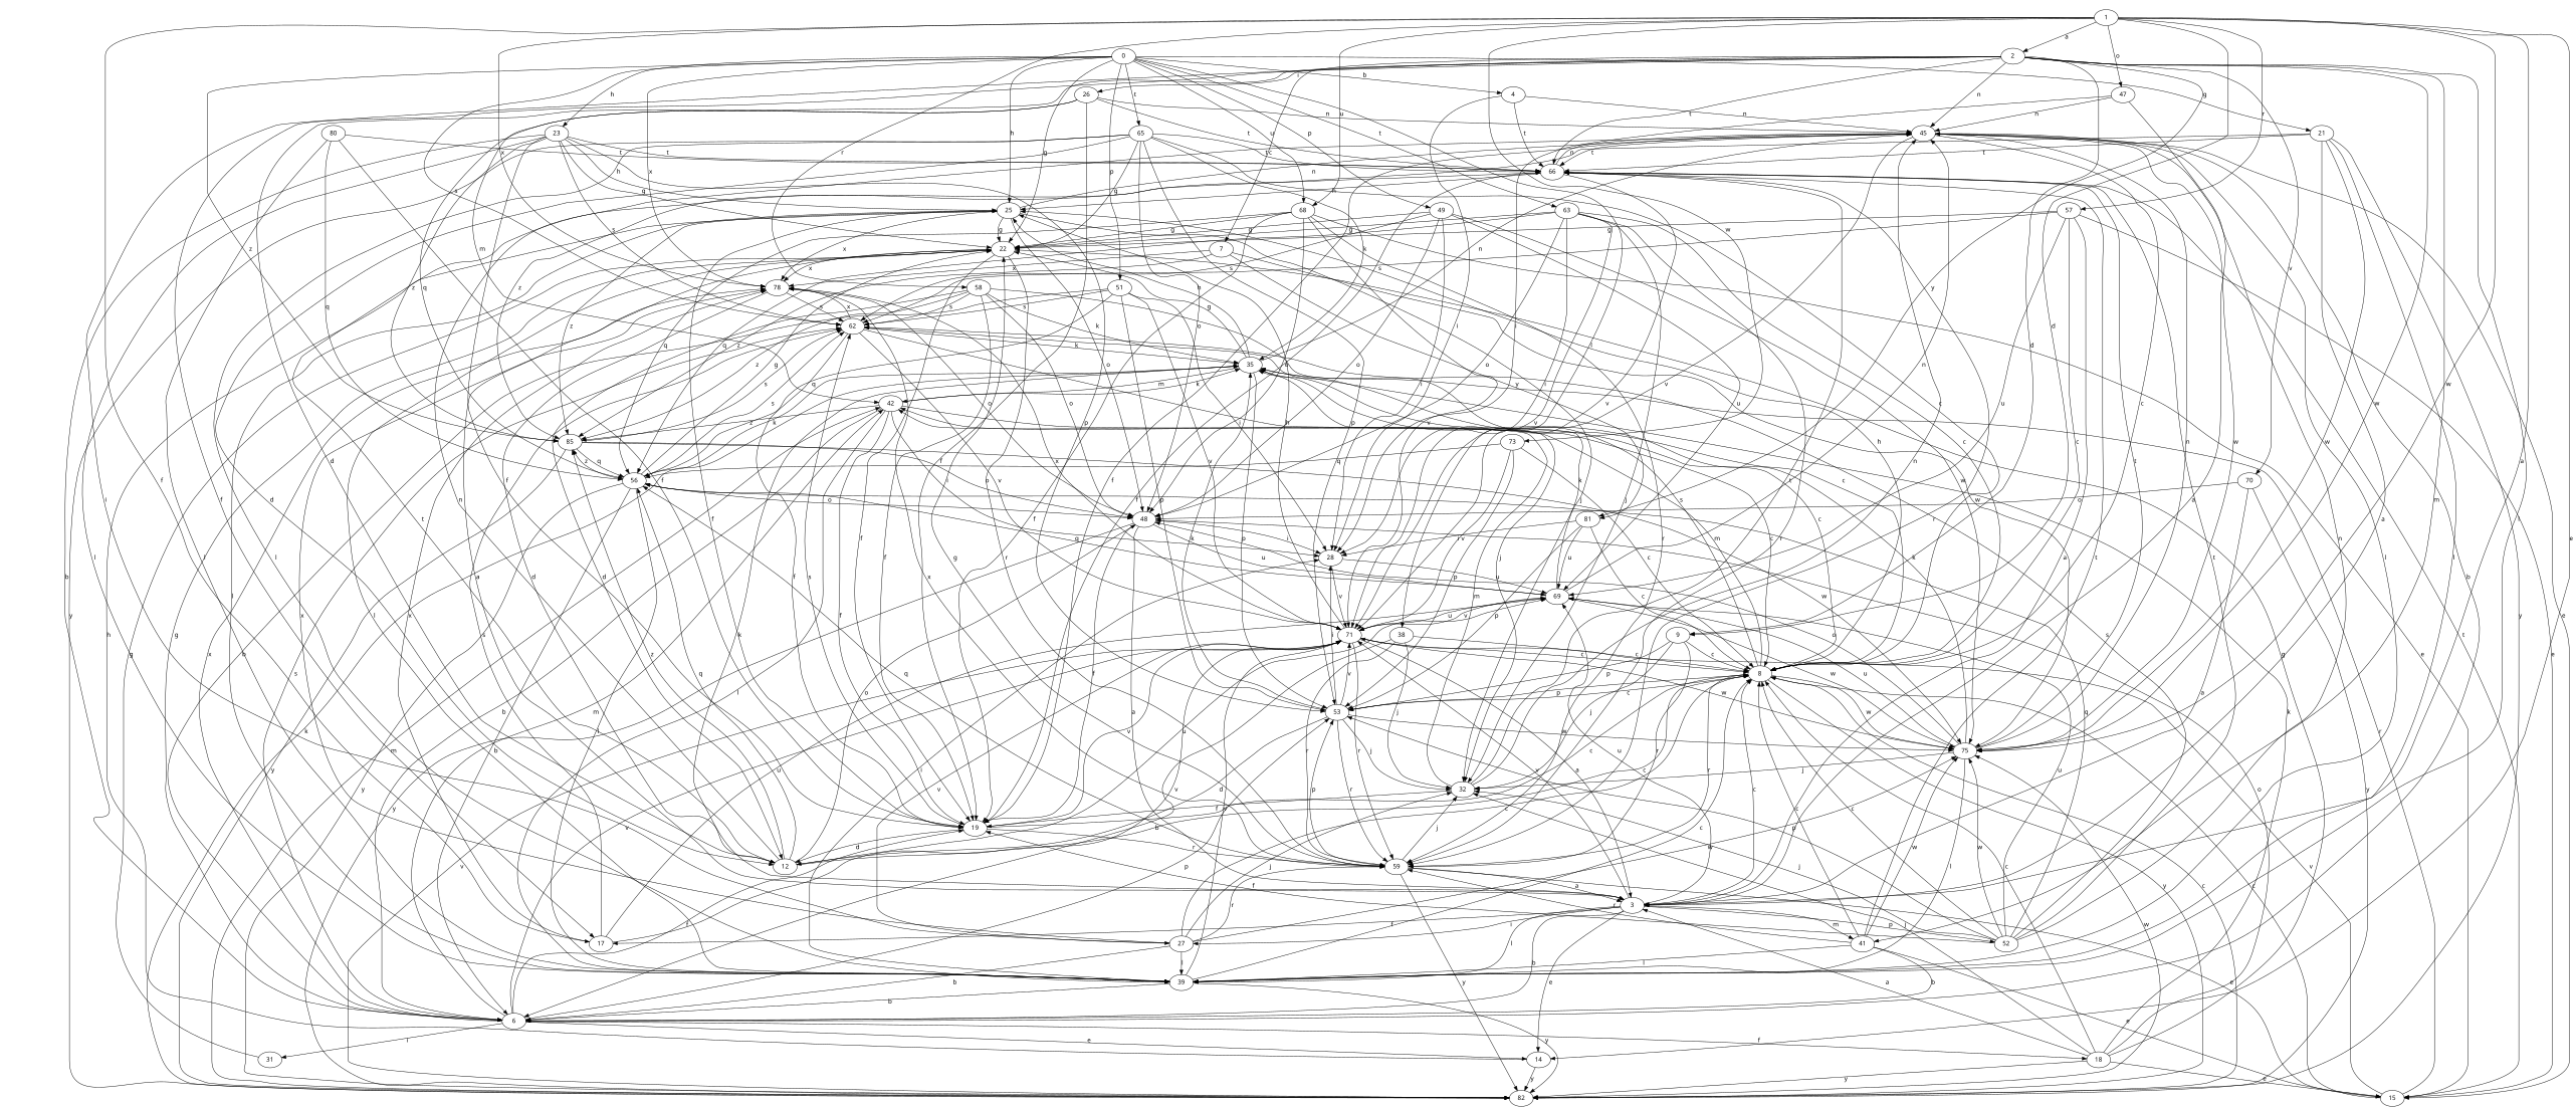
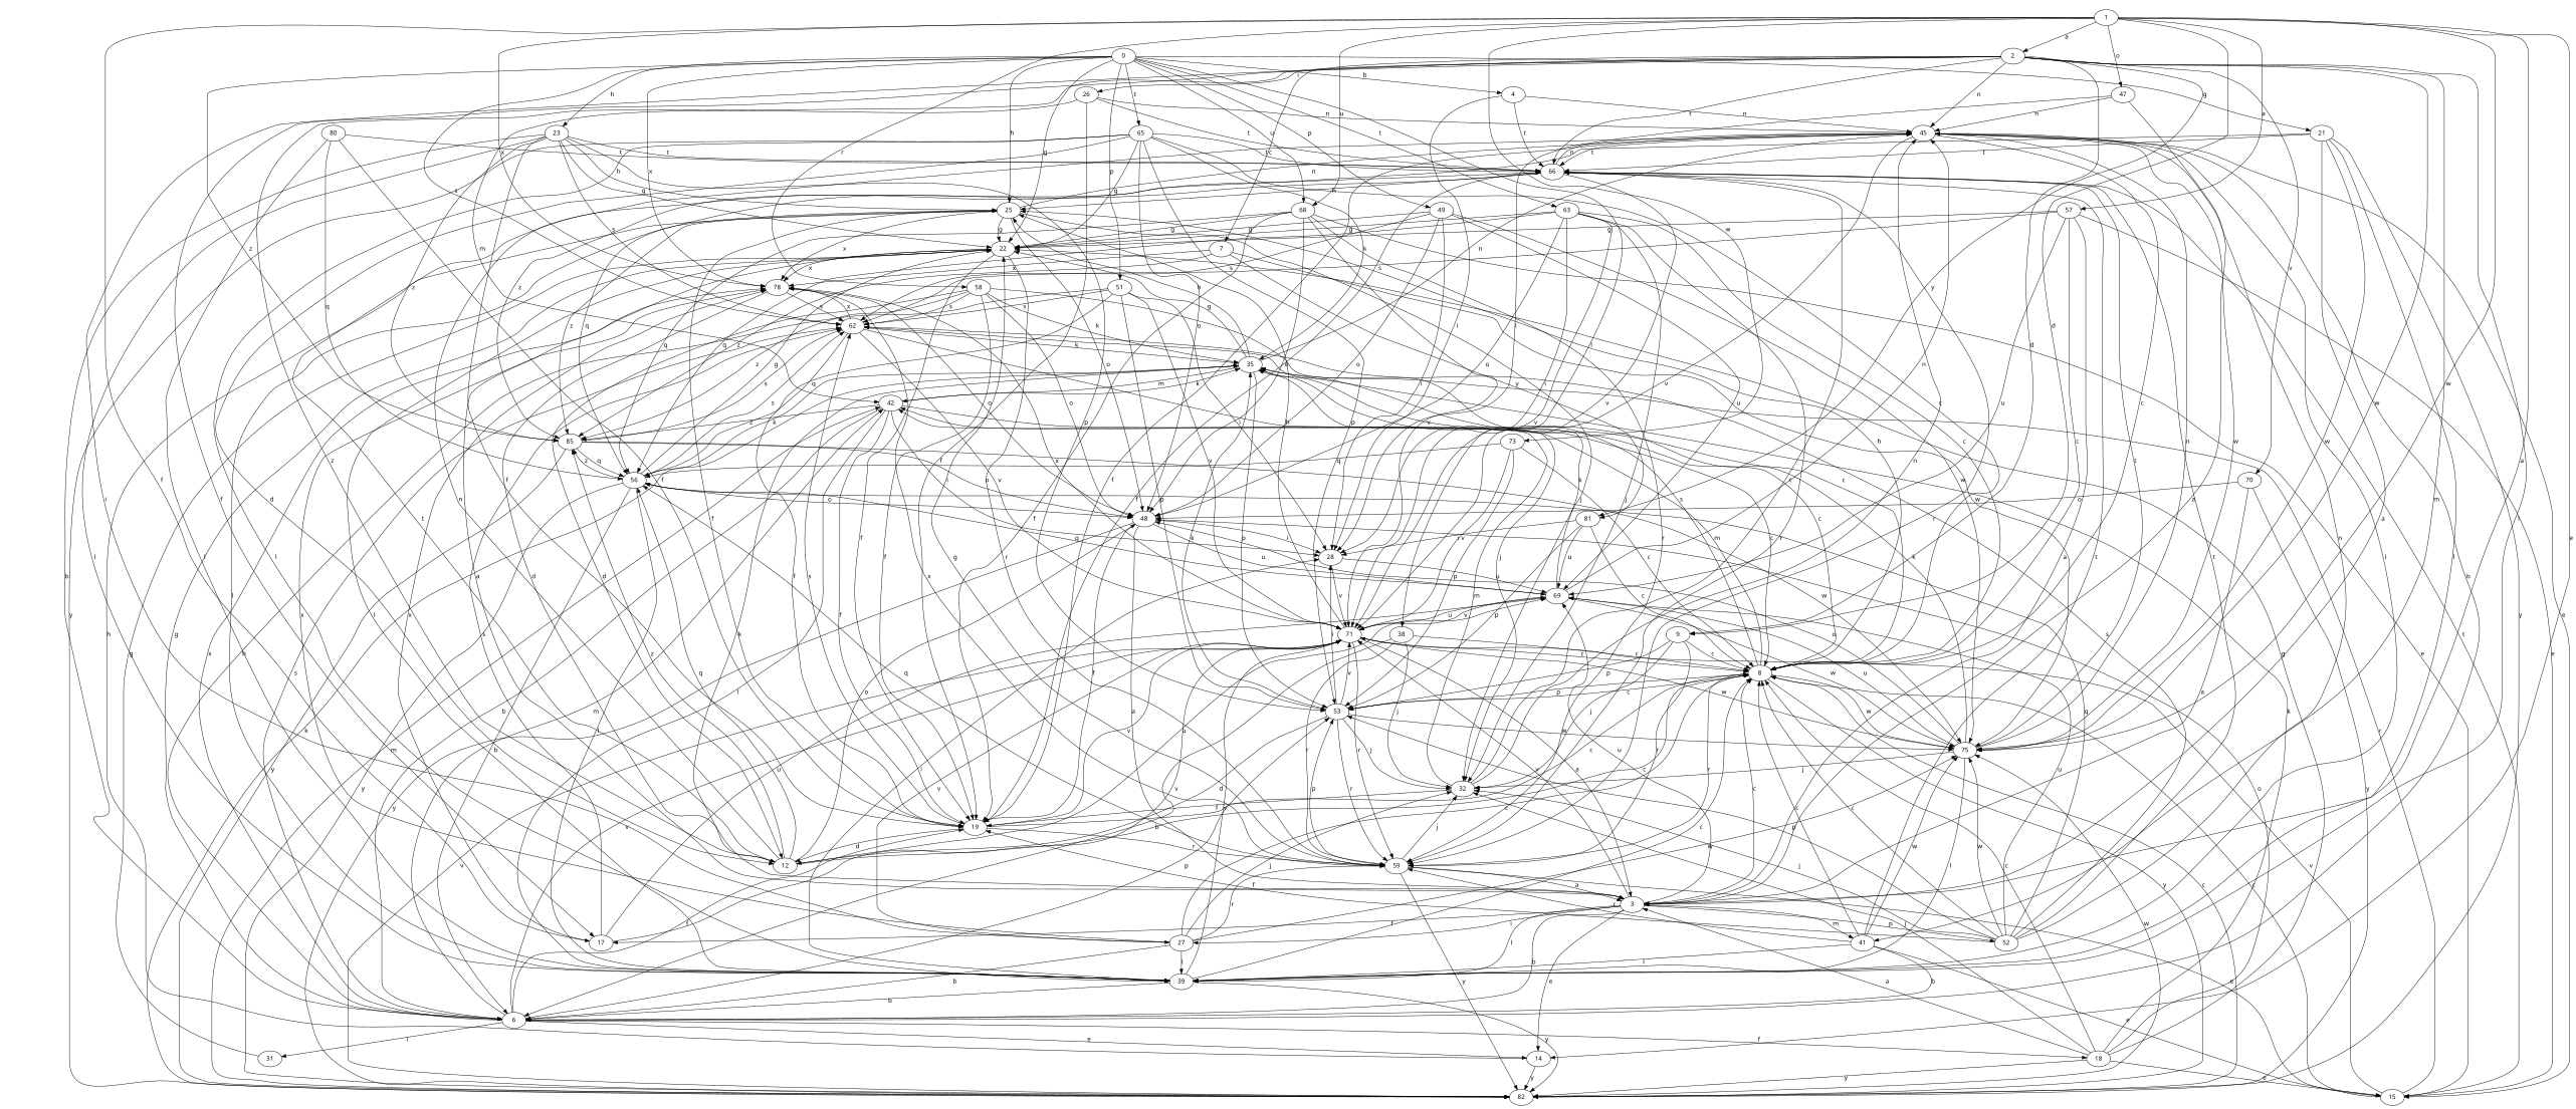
  strict digraph {
    fontname="Noto Sans"
    node [fontname="Noto Sans"]
    edge [fontname="Noto Sans"]
    0
    4
    21
    22
    23
    25
    38
    49
    51
    62
    63
    65
    68
    78
    85
    45
    66
    28
    3
    75
    39
    82
    19
    59
    6
    53
    32
    48
    8
    69
    71
    56
    35
    12
    15
    80
    1
    2
    9
    14
    17
    47
    57
    58
    73
    7
    26
    27
    41
    70
    81
    52
    42
    18
    31
    0 -> 4 [label=b]
    0 -> 21 [label=g]
    0 -> 22 [label=g]
    0 -> 23 [label=h]
    0 -> 25 [label=h]
    0 -> 38 [label=l]
    0 -> 49 [label=p]
    0 -> 51 [label=p]
    0 -> 62 [label=s]
    0 -> 63 [label=t]
    0 -> 65 [label=t]
    0 -> 68 [label=u]
    0 -> 78 [label=x]
    0 -> 85 [label=z]
    4 -> 45 [label=n]
    4 -> 66 [label=t]
    4 -> 28 [label=i]
    21 -> 85 [label=z]
    21 -> 66 [label=t]
    21 -> 3 [label=a]
    21 -> 75 [label=w]
    21 -> 39 [label=l]
    21 -> 82 [label=y]
    22 -> 78 [label=x]
    22 -> 3 [label=a]
    22 -> 39 [label=l]
    22 -> 19 [label=f]
    22 -> 59 [label=r]
    23 -> 22 [label=g]
    23 -> 25 [label=h]
    23 -> 62 [label=s]
    23 -> 85 [label=z]
    23 -> 66 [label=t]
    23 -> 39 [label=l]
    23 -> 19 [label=f]
    23 -> 6 [label=b]
    23 -> 53 [label=p]
    25 -> 22 [label=g]
    25 -> 78 [label=x]
    25 -> 85 [label=z]
    25 -> 45 [label=n]
    25 -> 39 [label=l]
    25 -> 19 [label=f]
    25 -> 32 [label=j]
    25 -> 48 [label=o]
    38 -> 59 [label=r]
    38 -> 6 [label=b]
    38 -> 32 [label=j]
    38 -> 8 [label=c]
    49 -> 22 [label=g]
    49 -> 62 [label=s]
    49 -> 28 [label=i]
    49 -> 75 [label=w]
    49 -> 48 [label=o]
    49 -> 69 [label=u]
    51 -> 62 [label=s]
    51 -> 28 [label=i]
    51 -> 6 [label=b]
    51 -> 53 [label=p]
    51 -> 71 [label=v]
    51 -> 56 [label=q]
    62 -> 78 [label=x]
    62 -> 19 [label=f]
    62 -> 32 [label=j]
    62 -> 71 [label=v]
    62 -> 35 [label=k]
    63 -> 22 [label=g]
    63 -> 28 [label=i]
    63 -> 59 [label=r]
    63 -> 32 [label=j]
    63 -> 48 [label=o]
    63 -> 8 [label=c]
    63 -> 71 [label=v]
    63 -> 56 [label=q]
    65 -> 22 [label=g]
    65 -> 66 [label=t]
    65 -> 39 [label=l]
    65 -> 82 [label=y]
    65 -> 53 [label=p]
    65 -> 48 [label=o]
    65 -> 8 [label=c]
    65 -> 35 [label=k]
    65 -> 12 [label=d]
    68 -> 22 [label=g]
    68 -> 19 [label=f]
    68 -> 59 [label=r]
    68 -> 48 [label=o]
    68 -> 71 [label=v]
    68 -> 56 [label=q]
    68 -> 15 [label=e]
    78 -> 62 [label=s]
    78 -> 48 [label=o]
    78 -> 12 [label=d]
    85 -> 62 [label=s]
    85 -> 75 [label=w]
    85 -> 82 [label=y]
    85 -> 48 [label=o]
    85 -> 56 [label=q]
    45 -> 66 [label=t]
    45 -> 75 [label=w]
    45 -> 39 [label=l]
    45 -> 19 [label=f]
    45 -> 6 [label=b]
    45 -> 8 [label=c]
    45 -> 71 [label=v]
    45 -> 15 [label=e]
    66 -> 25 [label=h]
    66 -> 45 [label=n]
    66 -> 19 [label=f]
    66 -> 59 [label=r]
    66 -> 71 [label=v]
    28 -> 69 [label=u]
    28 -> 71 [label=v]
    3 -> 39 [label=l]
    3 -> 6 [label=b]
    3 -> 8 [label=c]
    3 -> 69 [label=u]
    3 -> 71 [label=v]
    3 -> 35 [label=k]
    3 -> 14 [label=e]
    3 -> 17 [label=f]
    3 -> 27 [label=i]
    3 -> 41 [label=m]
    3 -> 52 [label=p]
    75 -> 45 [label=n]
    75 -> 66 [label=t]
    75 -> 39 [label=l]
    75 -> 32 [label=j]
    75 -> 48 [label=o]
    75 -> 69 [label=u]
    75 -> 35 [label=k]
    39 -> 28 [label=i]
    39 -> 82 [label=y]
    39 -> 6 [label=b]
    39 -> 8 [label=c]
    39 -> 71 [label=v]
    82 -> 75 [label=w]
    82 -> 8 [label=c]
    82 -> 71 [label=v]
    82 -> 35 [label=k]
    82 -> 42 [label=m]
    19 -> 62 [label=s]
    19 -> 59 [label=r]
    19 -> 8 [label=c]
    19 -> 71 [label=v]
    19 -> 12 [label=d]
    59 -> 22 [label=g]
    59 -> 78 [label=x]
    59 -> 3 [label=a]
    59 -> 82 [label=y]
    59 -> 53 [label=p]
    59 -> 32 [label=j]
    59 -> 56 [label=q]
    59 -> 15 [label=e]
    6 -> 22 [label=g]
    6 -> 62 [label=s]
    6 -> 78 [label=x]
    6 -> 19 [label=f]
    6 -> 53 [label=p]
    6 -> 71 [label=v]
    6 -> 14 [label=e]
    6 -> 42 [label=m]
    6 -> 18 [label=f]
    6 -> 31 [label=i]
    53 -> 28 [label=i]
    53 -> 75 [label=w]
    53 -> 59 [label=r]
    53 -> 32 [label=j]
    53 -> 8 [label=c]
    53 -> 71 [label=v]
    53 -> 35 [label=k]
    53 -> 12 [label=d]
    32 -> 45 [label=n]
    32 -> 66 [label=t]
    32 -> 19 [label=f]
    32 -> 42 [label=m]
    48 -> 28 [label=i]
    48 -> 3 [label=a]
    48 -> 82 [label=y]
    48 -> 19 [label=f]
    48 -> 69 [label=u]
    8 -> 25 [label=h]
    8 -> 62 [label=s]
    8 -> 75 [label=w]
    8 -> 82 [label=y]
    8 -> 59 [label=r]
    8 -> 53 [label=p]
    8 -> 42 [label=m]
    69 -> 45 [label=n]
    69 -> 75 [label=w]
    69 -> 71 [label=v]
    69 -> 56 [label=q]
    69 -> 35 [label=k]
    71 -> 25 [label=h]
    71 -> 78 [label=x]
    71 -> 3 [label=a]
    71 -> 75 [label=w]
    71 -> 59 [label=r]
    71 -> 8 [label=c]
    71 -> 69 [label=u]
    56 -> 22 [label=g]
    56 -> 62 [label=s]
    56 -> 85 [label=z]
    56 -> 39 [label=l]
    56 -> 82 [label=y]
    56 -> 6 [label=b]
    56 -> 48 [label=o]
    56 -> 35 [label=k]
    35 -> 22 [label=g]
    35 -> 25 [label=h]
    35 -> 45 [label=n]
    35 -> 53 [label=p]
    35 -> 8 [label=c]
    35 -> 42 [label=m]
    12 -> 85 [label=z]
    12 -> 45 [label=n]
    12 -> 66 [label=t]
    12 -> 48 [label=o]
    12 -> 8 [label=c]
    12 -> 69 [label=u]
    12 -> 56 [label=q]
    15 -> 66 [label=t]
    15 -> 8 [label=c]
    15 -> 71 [label=v]
    15 -> 35 [label=r]
    80 -> 66 [label=t]
    80 -> 39 [label=l]
    80 -> 19 [label=f]
    80 -> 56 [label=q]
    1 -> 68 [label=u]
    1 -> 78 [label=x]
    1 -> 3 [label=a]
    1 -> 75 [label=w]
    1 -> 2 [label=a]
    1 -> 9 [label=d]
    1 -> 14 [label=e]
    1 -> 17 [label=f]
    1 -> 47 [label=o]
-   1 -> 57 [label=r]
+   1 -> 57 [label=a]
    1 -> 58 [label=r]
    1 -> 73 [label=w]
    2 -> 45 [label=n]
    2 -> 66 [label=t]
    2 -> 75 [label=w]
    2 -> 39 [label=l]
-   2 -> 12 [label=d]
+   2 -> 12 [label=z]
    2 -> 9 [label=d]
    2 -> 17 [label=f]
    2 -> 7 [label=c]
    2 -> 26 [label=i]
    2 -> 27 [label=i]
    2 -> 41 [label=m]
    2 -> 70 [label=v]
    2 -> 81 [label=y]
    9 -> 59 [label=r]
    9 -> 53 [label=p]
    9 -> 32 [label=j]
    9 -> 8 [label=c]
    14 -> 25 [label=h]
    14 -> 82 [label=y]
    17 -> 62 [label=s]
    17 -> 78 [label=x]
    17 -> 69 [label=u]
    17 -> 71 [label=v]
    47 -> 45 [label=n]
    47 -> 28 [label=i]
    47 -> 3 [label=a]
    57 -> 22 [label=g]
    57 -> 62 [label=s]
    57 -> 3 [label=a]
    57 -> 8 [label=c]
    57 -> 69 [label=u]
    57 -> 15 [label=e]
    58 -> 62 [label=s]
    58 -> 85 [label=z]
    58 -> 19 [label=f]
    58 -> 48 [label=o]
    58 -> 8 [label=c]
    58 -> 35 [label=k]
    58 -> 12 [label=d]
    73 -> 53 [label=p]
    73 -> 8 [label=c]
    73 -> 71 [label=v]
    73 -> 56 [label=q]
    7 -> 78 [label=x]
    7 -> 85 [label=z]
    7 -> 75 [label=w]
    7 -> 81 [label=y]
    26 -> 45 [label=n]
    26 -> 66 [label=t]
    26 -> 19 [label=f]
-   26 -> 56 [label=q]
+   66 -> 56 [label=q]
    26 -> 42 [label=m]
    27 -> 78 [label=x]
    27 -> 75 [label=w]
    27 -> 39 [label=l]
    27 -> 59 [label=r]
    27 -> 6 [label=b]
    27 -> 32 [label=j]
    27 -> 8 [label=c]
    27 -> 71 [label=v]
    41 -> 66 [label=t]
    41 -> 75 [label=w]
    41 -> 39 [label=l]
    41 -> 59 [label=r]
    41 -> 6 [label=b]
    41 -> 8 [label=c]
    41 -> 15 [label=e]
    70 -> 3 [label=a]
    70 -> 82 [label=y]
    70 -> 48 [label=o]
    81 -> 28 [label=i]
    81 -> 53 [label=p]
    81 -> 8 [label=c]
    81 -> 69 [label=u]
    52 -> 62 [label=s]
    52 -> 45 [label=n]
    52 -> 66 [label=t]
    52 -> 75 [label=w]
    52 -> 19 [label=f]
    52 -> 53 [label=p]
    52 -> 32 [label=j]
    52 -> 8 [label=c]
    52 -> 69 [label=u]
    52 -> 56 [label=q]
    42 -> 85 [label=z]
    42 -> 28 [label=i]
    42 -> 39 [label=l]
    42 -> 19 [label=f]
    42 -> 6 [label=b]
    42 -> 8 [label=c]
    42 -> 35 [label=k]
    18 -> 22 [label=g]
    18 -> 3 [label=a]
    18 -> 82 [label=y]
    18 -> 32 [label=j]
    18 -> 48 [label=o]
    18 -> 8 [label=c]
    18 -> 35 [label=k]
    18 -> 15 [label=e]
    31 -> 22 [label=g]
  }
